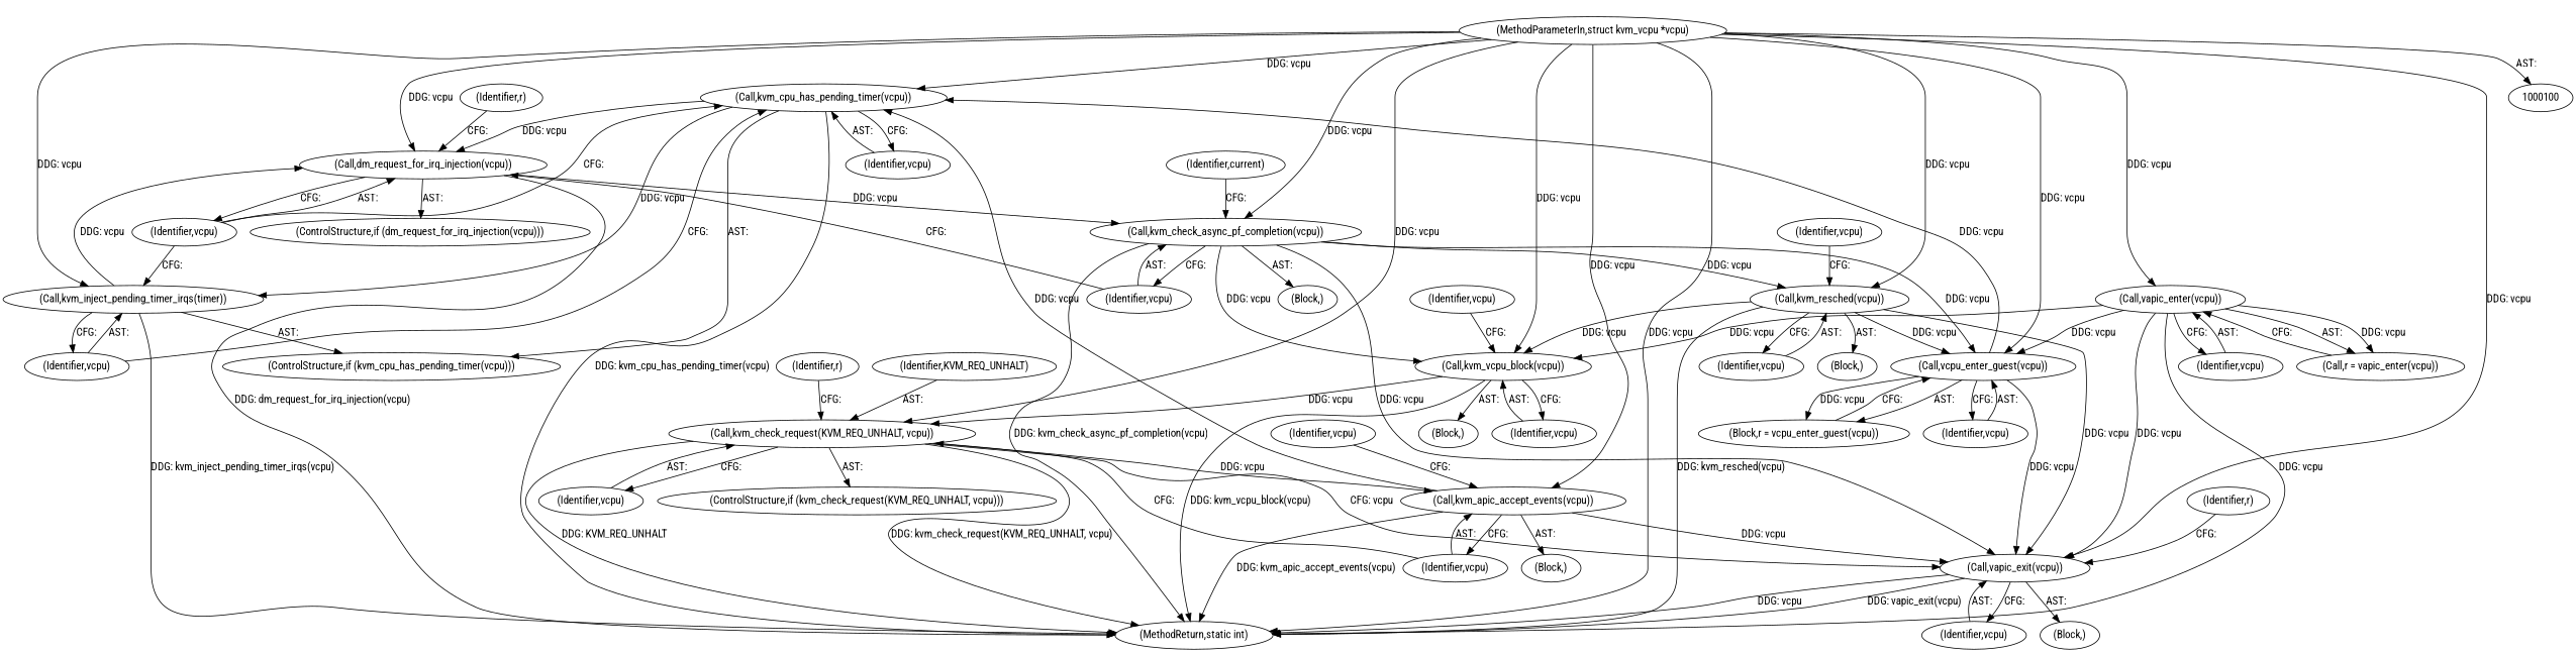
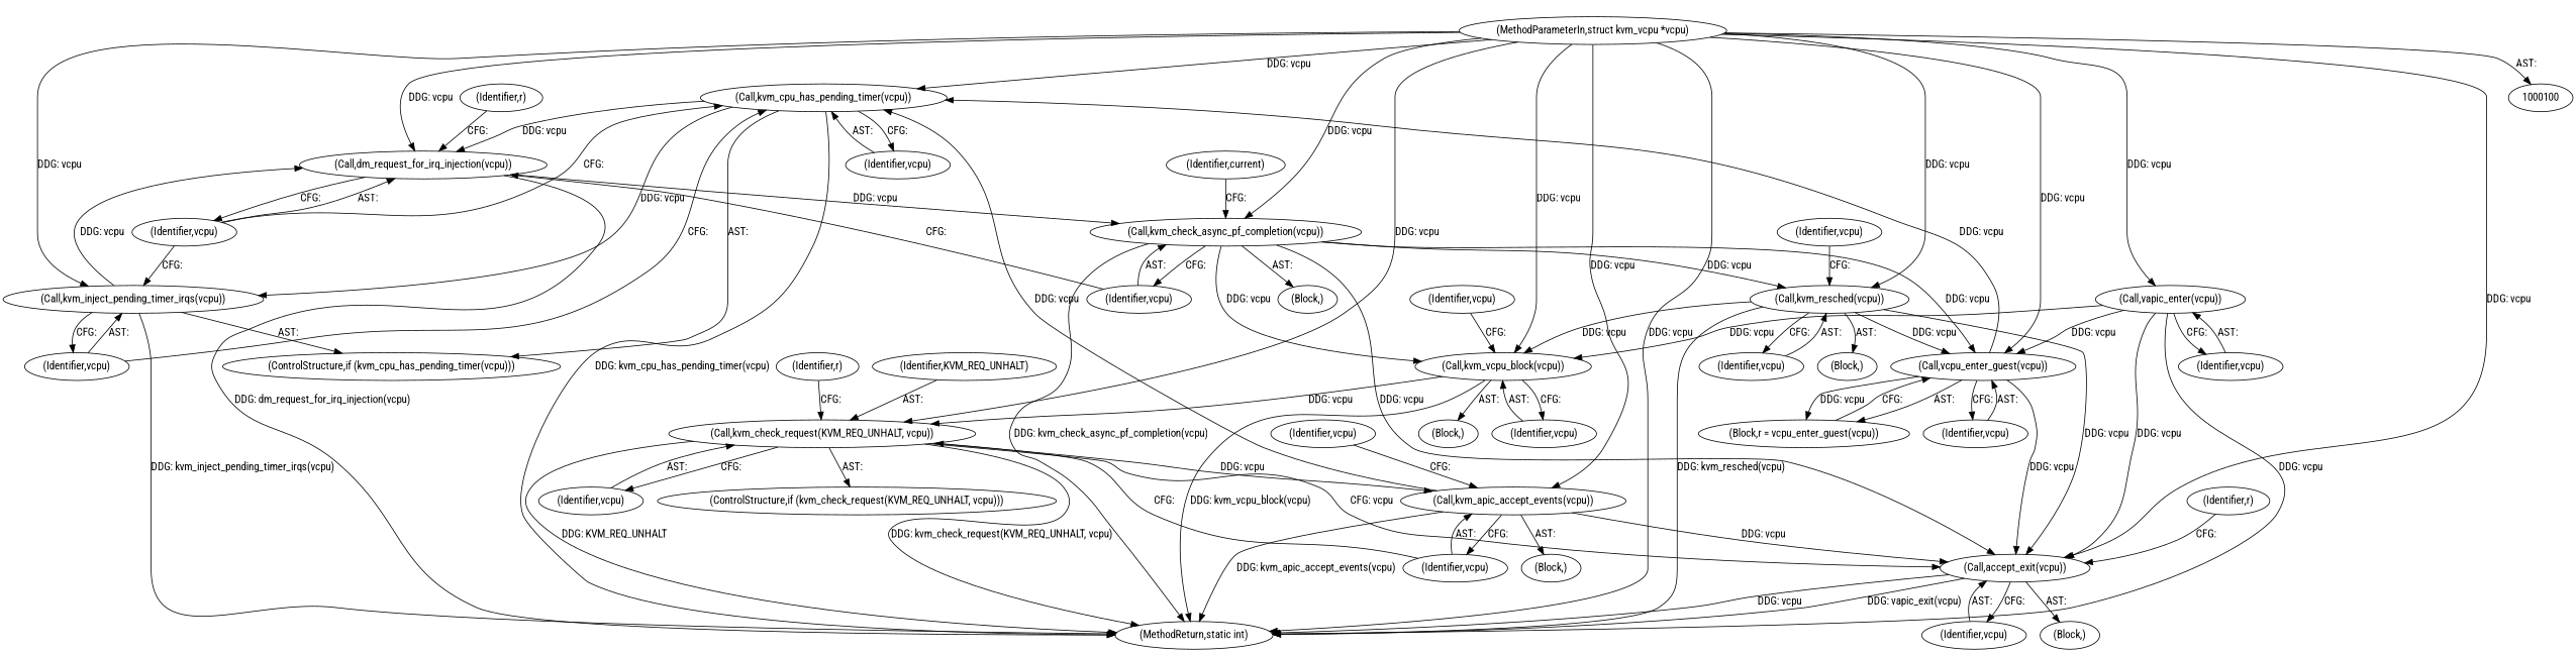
  digraph {
    fontname="Roboto Condensed"
    node [fontname="Roboto Condensed"]
    edge [fontname="Roboto Condensed"]
-   n1 [label="(Call,vapic_exit(vcpu))"]
+   n1 [label="(Call,accept_exit(vcpu))"]
    n2 [label="(Block,)"]
    n3 [label="(MethodReturn,static int)"]
    n4 [label="(Identifier,vcpu)"]
    n5 [label="(Call,vcpu_enter_guest(vcpu))"]
    n6 [label="(Call,kvm_cpu_has_pending_timer(vcpu))"]
    n7 [label="(Identifier,vcpu)"]
    n8 [label="(Block,r = vcpu_enter_guest(vcpu))"]
    n9 [label="(Call,dm_request_for_irq_injection(vcpu))"]
-   n10 [label="(Call,kvm_inject_pending_timer_irqs(timer))"]
+   n10 [label="(Call,kvm_inject_pending_timer_irqs(vcpu))"]
    n11 [label="(ControlStructure,if (kvm_cpu_has_pending_timer(vcpu)))"]
    n12 [label="(Identifier,vcpu)"]
    n13 [label="(Call,kvm_check_async_pf_completion(vcpu))"]
    n14 [label="(Call,kvm_vcpu_block(vcpu))"]
    n15 [label="(Call,kvm_resched(vcpu))"]
    n16 [label="(Block,)"]
    n17 [label="(Identifier,vcpu)"]
    n18 [label="(Call,kvm_check_request(KVM_REQ_UNHALT, vcpu))"]
    n19 [label="(Identifier,vcpu)"]
    n20 [label="(Block,)"]
    n21 [label="(Block,)"]
    n22 [label="(Identifier,vcpu)"]
    n23 [label="(Identifier,vcpu)"]
-   n24 [label="(ControlStructure,if (dm_request_for_irq_injection(vcpu)))"]
    n25 [label="(Identifier,vcpu)"]
    n26 [label="(Call,kvm_apic_accept_events(vcpu))"]
    n27 [label="(Identifier,vcpu)"]
    n28 [label="(ControlStructure,if (kvm_check_request(KVM_REQ_UNHALT, vcpu)))"]
    n29 [label="(Block,)"]
    n30 [label="(Identifier,vcpu)"]
    n31 [label="(Call,vapic_enter(vcpu))"]
    n32 [label="(Identifier,vcpu)"]
-   n33 [label="(Call,r = vapic_enter(vcpu))"]
    n34 [label="(MethodParameterIn,struct kvm_vcpu *vcpu)"]
    1000100
    n36 [label="(Identifier,r)"]
    n37 [label="(Identifier,r)"]
    n38 [label="(Identifier,vcpu)"]
    n39 [label="(Identifier,KVM_REQ_UNHALT)"]
    n40 [label="(Identifier,r)"]
    n41 [label="(Identifier,vcpu)"]
    n42 [label="(Identifier,current)"]
    n43 [label="(Identifier,vcpu)"]
    n1 -> n2 [label="AST: "]
    n1 -> n3 [label="DDG: vapic_exit(vcpu)"]
    n1 -> n3 [label="DDG: vcpu"]
    n1 -> n4 [label="CFG: "]
    n4 -> n1 [label="AST: "]
    n5 -> n1 [label="DDG: vcpu"]
    n5 -> n6 [label="DDG: vcpu"]
    n5 -> n7 [label="CFG: "]
    n5 -> n8 [label="AST: "]
    n5 -> n8 [label="DDG: vcpu"]
    n6 -> n3 [label="DDG: kvm_cpu_has_pending_timer(vcpu)"]
    n6 -> n9 [label="DDG: vcpu"]
    n6 -> n10 [label="DDG: vcpu"]
    n6 -> n11 [label="AST: "]
    n6 -> n12 [label="CFG: "]
    n7 -> n5 [label="AST: "]
    n8 -> n5 [label="CFG: "]
    n9 -> n3 [label="DDG: dm_request_for_irq_injection(vcpu)"]
    n9 -> n13 [label="DDG: vcpu"]
    n9 -> n23 [label="CFG: "]
-   n9 -> n24 [label="AST: "]
    n10 -> n3 [label="DDG: kvm_inject_pending_timer_irqs(vcpu)"]
    n10 -> n9 [label="DDG: vcpu"]
    n10 -> n11 [label="AST: "]
    n10 -> n25 [label="CFG: "]
    n12 -> n6 [label="AST: "]
    n13 -> n1 [label="DDG: vcpu"]
    n13 -> n3 [label="DDG: kvm_check_async_pf_completion(vcpu)"]
    n13 -> n5 [label="DDG: vcpu"]
    n13 -> n14 [label="DDG: vcpu"]
    n13 -> n15 [label="DDG: vcpu"]
    n13 -> n16 [label="AST: "]
    n13 -> n17 [label="CFG: "]
    n14 -> n3 [label="DDG: kvm_vcpu_block(vcpu)"]
    n14 -> n18 [label="DDG: vcpu"]
    n14 -> n19 [label="CFG: "]
    n14 -> n20 [label="AST: "]
    n15 -> n1 [label="DDG: vcpu"]
    n15 -> n3 [label="DDG: kvm_resched(vcpu)"]
    n15 -> n5 [label="DDG: vcpu"]
    n15 -> n14 [label="DDG: vcpu"]
    n15 -> n21 [label="AST: "]
    n15 -> n22 [label="CFG: "]
    n17 -> n9 [label="CFG: "]
    n17 -> n13 [label="AST: "]
    n18 -> n1 [label="CFG: vcpu"]
    n18 -> n3 [label="DDG: kvm_check_request(KVM_REQ_UNHALT, vcpu)"]
    n18 -> n3 [label="DDG: KVM_REQ_UNHALT"]
    n18 -> n26 [label="DDG: vcpu"]
    n18 -> n27 [label="CFG: "]
    n18 -> n28 [label="AST: "]
    n19 -> n14 [label="AST: "]
    n22 -> n15 [label="AST: "]
    n23 -> n6 [label="CFG: "]
    n23 -> n9 [label="AST: "]
    n23 -> n10 [label="CFG: "]
    n25 -> n6 [label="CFG: "]
    n25 -> n10 [label="AST: "]
    n26 -> n1 [label="DDG: vcpu"]
    n26 -> n3 [label="DDG: kvm_apic_accept_events(vcpu)"]
    n26 -> n6 [label="DDG: vcpu"]
    n26 -> n29 [label="AST: "]
    n26 -> n30 [label="CFG: "]
    n27 -> n18 [label="AST: "]
    n30 -> n18 [label="CFG: "]
    n30 -> n26 [label="AST: "]
    n31 -> n1 [label="DDG: vcpu"]
    n31 -> n3 [label="DDG: vcpu"]
    n31 -> n5 [label="DDG: vcpu"]
    n31 -> n14 [label="DDG: vcpu"]
    n31 -> n32 [label="CFG: "]
-   n31 -> n33 [label="AST: "]
-   n31 -> n33 [label="DDG: vcpu"]
    n32 -> n31 [label="AST: "]
-   n33 -> n31 [label="CFG: "]
    n34 -> n1 [label="DDG: vcpu"]
    n34 -> n3 [label="DDG: vcpu"]
    n34 -> n5 [label="DDG: vcpu"]
    n34 -> n6 [label="DDG: vcpu"]
    n34 -> n9 [label="DDG: vcpu"]
    n34 -> n10 [label="DDG: vcpu"]
    n34 -> n13 [label="DDG: vcpu"]
    n34 -> n14 [label="DDG: vcpu"]
    n34 -> n15 [label="DDG: vcpu"]
    n34 -> n18 [label="DDG: vcpu"]
    n34 -> n26 [label="DDG: vcpu"]
    n34 -> n31 [label="DDG: vcpu"]
    n34 -> 1000100 [label="AST: "]
    n36 -> n18 [label="CFG: "]
    n37 -> n9 [label="CFG: "]
    n38 -> n26 [label="CFG: "]
    n39 -> n18 [label="AST: "]
    n40 -> n1 [label="CFG: "]
    n41 -> n14 [label="CFG: "]
    n42 -> n13 [label="CFG: "]
    n43 -> n15 [label="CFG: "]
  }
